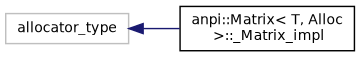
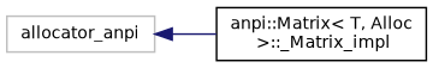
  digraph {
    rankdir=LR
    node [fillcolor=white fontname=Helvetica fontsize=10 shape=record style=filled]
-   n1 [color=grey75 height=0.2 label=allocator_type width=0.4]
+   n1 [color=grey75 height=0.2 label=allocator_anpi width=0.4]
    n2 [color=black height=0.2 label="anpi::Matrix\< T, Alloc\l \>::_Matrix_impl" width=0.4]
    n1 -> n2 [color=midnightblue dir=back fontname=Helvetica fontsize=10 labelfontname=Helvetica labelfontsize=10 style=solid]
  }
